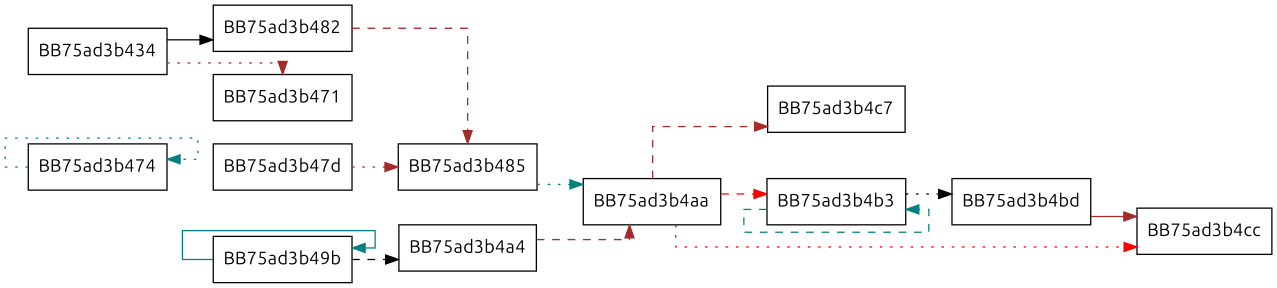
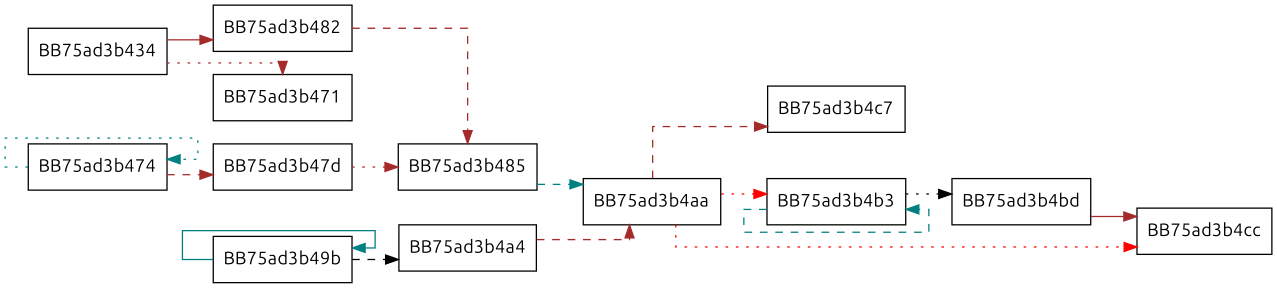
  digraph {
    fontname=Ubuntu
    rankdir=LR
    splines=ortho
    node [fontname=Ubuntu shape=box]
    edge [color=brown fontname=Ubuntu style=dashed]
    BB75ad3b434
    BB75ad3b482
    BB75ad3b471
    BB75ad3b485
    BB75ad3b4aa
    BB75ad3b474
    BB75ad3b47d
    BB75ad3b4c7
    BB75ad3b4b3
    BB75ad3b4cc
    BB75ad3b4bd
    BB75ad3b49b
    BB75ad3b4a4
-   BB75ad3b434 -> BB75ad3b482 [color=black style=solid]
+   BB75ad3b434 -> BB75ad3b482 [style=solid]
    BB75ad3b434 -> BB75ad3b471 [style=dotted]
    BB75ad3b482 -> BB75ad3b485
-   BB75ad3b485 -> BB75ad3b4aa [color=teal style=dotted]
+   BB75ad3b485 -> BB75ad3b4aa [color=teal]
    BB75ad3b4aa -> BB75ad3b4c7
-   BB75ad3b4aa -> BB75ad3b4b3 [color=red]
+   BB75ad3b4aa -> BB75ad3b4b3 [color=red style=dotted]
    BB75ad3b4aa -> BB75ad3b4cc [color=red style=dotted]
    BB75ad3b474 -> BB75ad3b474 [color=teal style=dotted]
+   BB75ad3b474 -> BB75ad3b47d
    BB75ad3b47d -> BB75ad3b485 [style=dotted]
    BB75ad3b4b3 -> BB75ad3b4b3 [color=teal]
    BB75ad3b4b3 -> BB75ad3b4bd [color=black style=dotted]
    BB75ad3b4bd -> BB75ad3b4cc [style=solid]
    BB75ad3b49b -> BB75ad3b49b [color=teal style=solid]
    BB75ad3b49b -> BB75ad3b4a4 [color=black]
    BB75ad3b4a4 -> BB75ad3b4aa
  }
